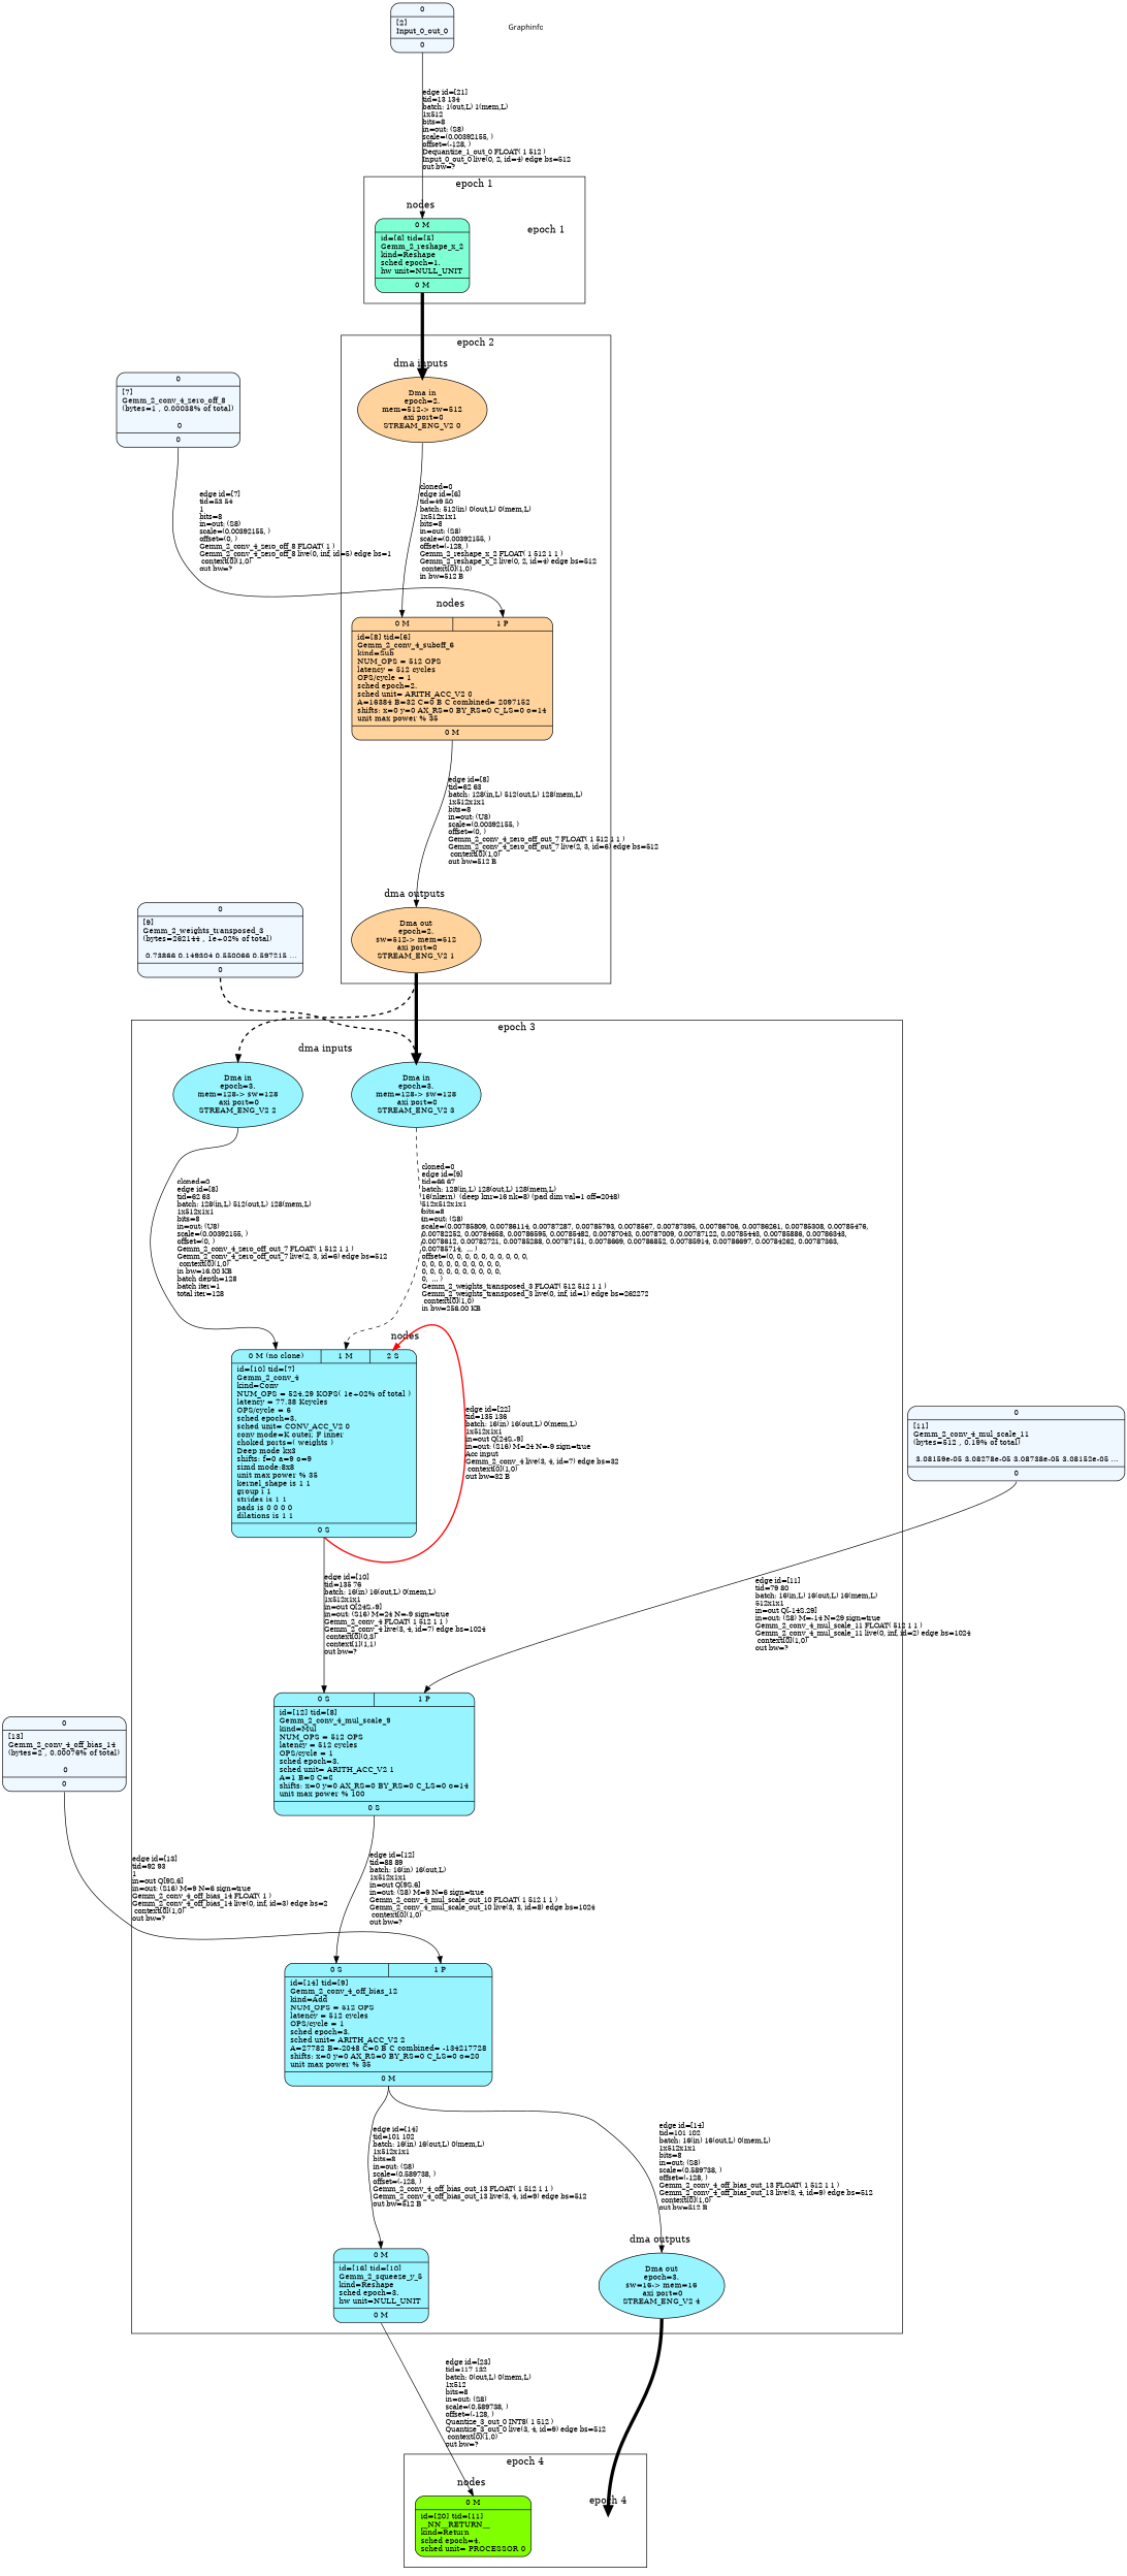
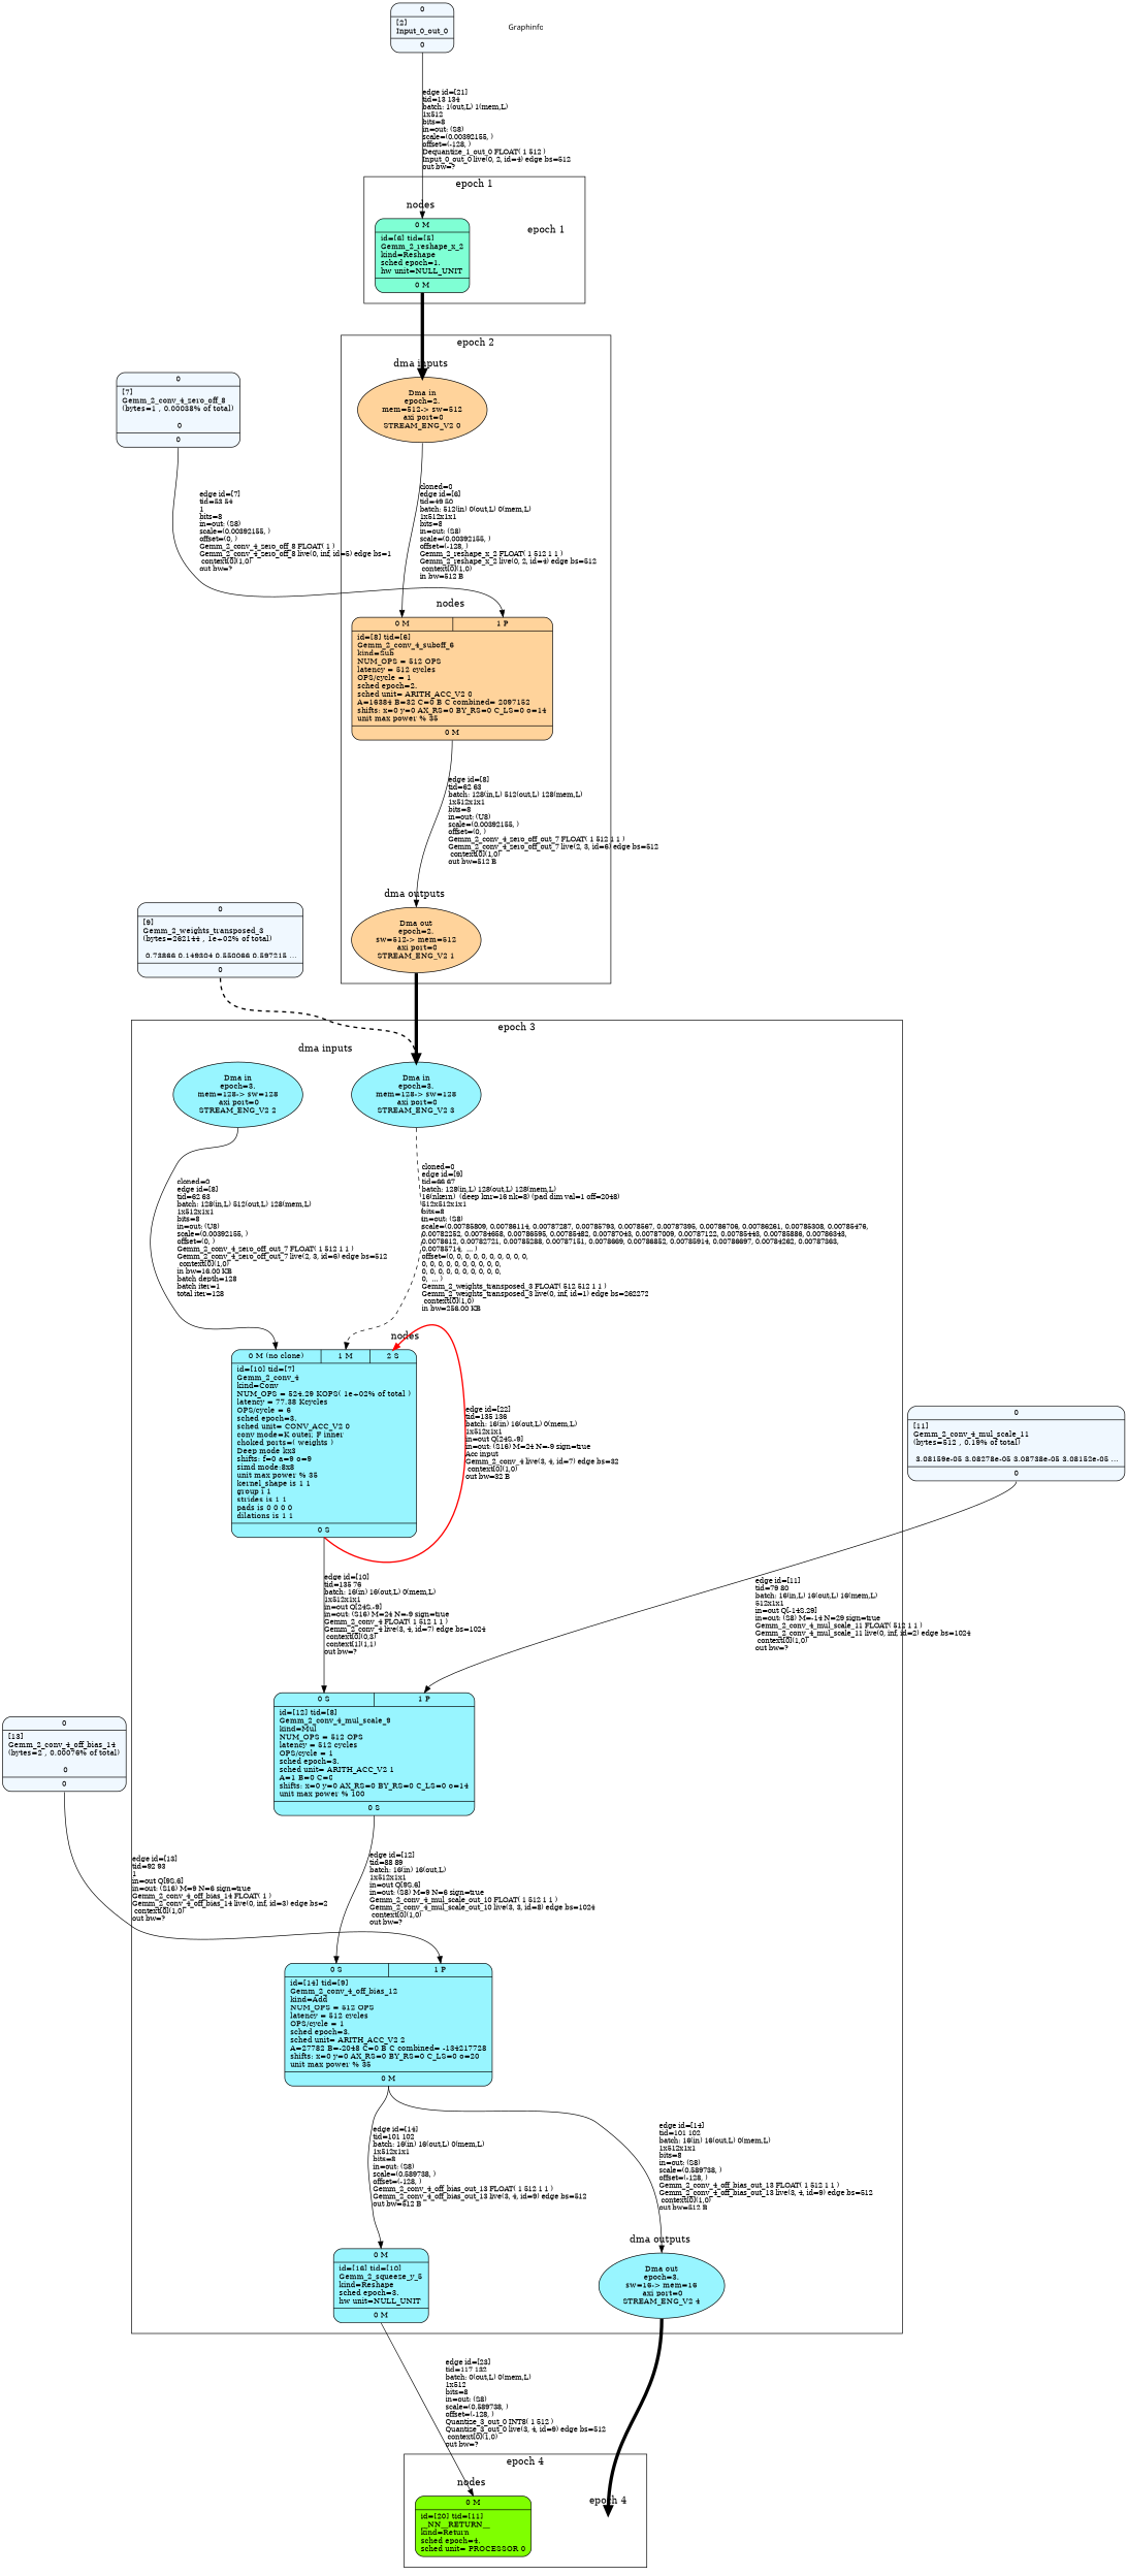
  digraph {
    compound=true
    fontsize=11
    nodesep=1
    rankdir=BU
    ranksep=1.5
    splines=spline
    node [fillcolor=cadetblue1 fontsize=11 shape=record style="rounded,filled"]
    edge [fontsize=10 headport=n tailport="o0:s"]
    n1 [fillcolor=aquamarine label="{ { < i0>  0 M } | id=[6] tid=[5]\lGemm_2_reshape_x_2\lkind=Reshape\lsched epoch=1.\lhw unit=NULL_UNIT\l | { < o0>  0 M } }"]
    dummy_1 [style=invis fillcolor="" shape=""]
    n3 [fillcolor=burlywood1 label="{ { < i0>  0 M  | < i1>  1 P } | id=[8] tid=[6]\lGemm_2_conv_4_suboff_6\lkind=Sub\lNUM_OPS = 512 OPS\llatency = 512 cycles\lOPS/cycle = 1\lsched epoch=2.\lsched unit= ARITH_ACC_V2 0\lA=16384 B=32 C=0 B C combined= 2097152\lshifts: x=0 y=0 AX_RS=0 BY_RS=0 C_LS=0 o=14\lunit max power % 35\l | { < o0>  0 M } }"]
    n4 [fillcolor=burlywood1 label="Dma in\nepoch=2.\nmem=512-> sw=512\n axi port=0\nSTREAM_ENG_V2 0" shape=ellipse width=0.1]
    n5 [fillcolor=burlywood1 label="Dma out\nepoch=2.\nsw=512-> mem=512\n axi port=0\nSTREAM_ENG_V2 1" shape=ellipse width=0.1]
    n6 [label="{ { < i0>  0 M (no clone)  | < i1>  1 M  | < i2>  2 S } | id=[10] tid=[7]\lGemm_2_conv_4\lkind=Conv\lNUM_OPS = 524.29 KOPS( 1e+02% of total )\llatency = 77.38 Kcycles\lOPS/cycle = 6\lsched epoch=3.\lsched unit= CONV_ACC_V2 0\lconv mode=K outer, F inner\lchoked ports=( weights  )\lDeep mode kx3\lshifts: f=0 a=9 o=9\lsimd mode:8x8\lunit max power % 35\lkernel_shape is 1 1\lgroup i 1\lstrides is 1 1\lpads is 0 0 0 0\ldilations is 1 1\l | { < o0>  0 S } }"]
    n7 [label="{ { < i0>  0 S  | < i1>  1 P } | id=[12] tid=[8]\lGemm_2_conv_4_mul_scale_9\lkind=Mul\lNUM_OPS = 512 OPS\llatency = 512 cycles\lOPS/cycle = 1\lsched epoch=3.\lsched unit= ARITH_ACC_V2 1\lA=1 B=0 C=0\lshifts: x=0 y=0 AX_RS=0 BY_RS=0 C_LS=0 o=14\lunit max power % 100\l | { < o0>  0 S } }"]
    n8 [label="{ { < i0>  0 S  | < i1>  1 P } | id=[14] tid=[9]\lGemm_2_conv_4_off_bias_12\lkind=Add\lNUM_OPS = 512 OPS\llatency = 512 cycles\lOPS/cycle = 1\lsched epoch=3.\lsched unit= ARITH_ACC_V2 2\lA=27782 B=-2048 C=0 B C combined= -134217728\lshifts: x=0 y=0 AX_RS=0 BY_RS=0 C_LS=0 o=20\lunit max power % 35\l | { < o0>  0 M } }"]
    n9 [label="{ { < i0>  0 M } | id=[16] tid=[10]\lGemm_2_squeeze_y_5\lkind=Reshape\lsched epoch=3.\lhw unit=NULL_UNIT\l | { < o0>  0 M } }"]
    n10 [label="Dma in\nepoch=3.\nmem=128-> sw=128\n axi port=0\nSTREAM_ENG_V2 3" shape=ellipse width=0.1]
    n11 [label="Dma in\nepoch=3.\nmem=128-> sw=128\n axi port=0\nSTREAM_ENG_V2 2" shape=ellipse width=0.1]
    n12 [label="Dma out\nepoch=3.\nsw=16-> mem=16\n axi port=0\nSTREAM_ENG_V2 4" shape=ellipse width=0.1]
    n13 [fillcolor=chartreuse label="{ { < i0>  0 M } | id=[20] tid=[11]\l__NN__RETURN__\lkind=Return\lsched epoch=4.\lsched unit= PROCESSOR 0\l}"]
    dummy_4 [style=invis fillcolor="" shape=""]
    Graphinfo [color=black fontname="Arial-Bold" shape=plaintext style=rounded fillcolor=""]
    n16 [fillcolor=aliceblue label="{ { <i0> 0} |  [13]\lGemm_2_conv_4_off_bias_14\l(bytes=2 , 0.00076% of total)\l\l 0 | { <o0> 0} }"]
    n17 [fillcolor=aliceblue label="{ { <i0> 0} |  [2]\lInput_0_out_0 | { <o0> 0} }"]
    n18 [fillcolor=aliceblue label="{ { <i0> 0} |  [9]\lGemm_2_weights_transposed_3\l(bytes=262144 , 1e+02% of total)\l\l 0.73866 0.149304 0.550066 0.597215 ... | { <o0> 0} }"]
    n19 [fillcolor=aliceblue label="{ { <i0> 0} |  [11]\lGemm_2_conv_4_mul_scale_11\l(bytes=512 , 0.19% of total)\l\l 3.08159e-05 3.08278e-05 3.08738e-05 3.08152e-05 ... | { <o0> 0} }"]
    n20 [fillcolor=aliceblue label="{ { <i0> 0} |  [7]\lGemm_2_conv_4_zero_off_8\l(bytes=1 , 0.00038% of total)\l\l 0 | { <o0> 0} }"]
    subgraph cluster_1 {
      fontsize=14
      label="epoch 1"
      subgraph cluster_2 {
        fontsize=14
        label="epoch 1"
        peripheries=0
        dummy_1
      }
      subgraph cluster_3 {
        fontsize=14
        label="nodes "
        peripheries=0
        n1
      }
    }
    subgraph cluster_4 {
      fontsize=14
      label="epoch 2"
      subgraph cluster_5 {
        fontsize=14
        label="nodes "
        peripheries=0
        n3
      }
      subgraph cluster_6 {
        fontsize=14
        label="dma inputs "
        peripheries=0
        n4
      }
      subgraph cluster_7 {
        fontsize=14
        label="dma outputs "
        peripheries=0
        n5
      }
    }
    subgraph cluster_8 {
      fontsize=14
      label="epoch 3"
      subgraph cluster_9 {
        fontsize=14
        label="nodes "
        peripheries=0
        n6
        n7
        n8
        n9
      }
      subgraph cluster_10 {
        fontsize=14
        label="dma inputs "
        peripheries=0
        n10
        n11
      }
      subgraph cluster_11 {
        fontsize=14
        label="dma outputs "
        peripheries=0
        n12
      }
    }
    subgraph cluster_12 {
      fontsize=14
      label="epoch 4"
      subgraph cluster_13 {
        fontsize=14
        label="nodes "
        peripheries=0
        n13
      }
      subgraph cluster_14 {
        fontsize=14
        label="epoch 4"
        peripheries=0
        dummy_4
      }
    }
    n1 -> n4 [penwidth=5 strength=1000 tailport=s]
    n1 -> n4 [penwidth=2 style=dashed]
    n3 -> n5 [label="edge id=[8]\ltid=62 63\lbatch: 128(in,L) 512(out,L) 128(mem,L) \l1x512x1x1\lbits=8\lin=out: (U8)\lscale=(0.00392155, )\loffset=(0, )\lGemm_2_conv_4_zero_off_out_7 FLOAT( 1 512 1 1 )\lGemm_2_conv_4_zero_off_out_7 live(2, 3, id=6) edge bs=512\l context[0](1,0)\lout bw=512 B\l"]
    n4 -> n3 [headport="i0:n" label="cloned=0\ledge id=[6]\ltid=49 50\lbatch: 512(in) 0(out,L) 0(mem,L) \l1x512x1x1\lbits=8\lin=out: (S8)\lscale=(0.00392155, )\loffset=(-128, )\lGemm_2_reshape_x_2 FLOAT( 1 512 1 1 )\lGemm_2_reshape_x_2 live(0, 2, id=4) edge bs=512\l context[0](1,0)\lin bw=512 B\l" tailport=s]
    n5 -> n10 [penwidth=5 strength=1000 tailport=s]
-   n5 -> n11 [penwidth=2 style=dashed tailport=s]
    n6 -> n6 [color=red headport="i2:n" label="edge id=[22]\ltid=135 136\lbatch: 16(in) 16(out,L) 0(mem,L) \l1x512x1x1\lin=out Q[24S.-9]\lin=out: (S16) M=24 N=-9 sign=true\lAcc input\lGemm_2_conv_4 live(3, 4, id=7) edge bs=32\l context[0](1,0)\lout bw=32 B\l" penwidth=2]
    n6 -> n7 [headport="i0:n" label="edge id=[10]\ltid=135 76\lbatch: 16(in) 16(out,L) 0(mem,L) \l1x512x1x1\lin=out Q[24S.-9]\lin=out: (S16) M=24 N=-9 sign=true\lGemm_2_conv_4 FLOAT( 1 512 1 1 )\lGemm_2_conv_4 live(3, 4, id=7) edge bs=1024\l context[0](0,3)\l context[1](1,1)\lout bw=?\l"]
    n7 -> n8 [headport="i0:n" label="edge id=[12]\ltid=88 89\lbatch: 16(in) 16(out,L) \l1x512x1x1\lin=out Q[9S.6]\lin=out: (S8) M=9 N=6 sign=true\lGemm_2_conv_4_mul_scale_out_10 FLOAT( 1 512 1 1 )\lGemm_2_conv_4_mul_scale_out_10 live(3, 3, id=8) edge bs=1024\l context[0](1,0)\lout bw=?\l"]
    n8 -> n9 [headport="i0:n" label="edge id=[14]\ltid=101 102\lbatch: 16(in) 16(out,L) 0(mem,L) \l1x512x1x1\lbits=8\lin=out: (S8)\lscale=(0.589738, )\loffset=(-128, )\lGemm_2_conv_4_off_bias_out_13 FLOAT( 1 512 1 1 )\lGemm_2_conv_4_off_bias_out_13 live(3, 4, id=9) edge bs=512\lout bw=512 B\l"]
    n8 -> n12 [label="edge id=[14]\ltid=101 102\lbatch: 16(in) 16(out,L) 0(mem,L) \l1x512x1x1\lbits=8\lin=out: (S8)\lscale=(0.589738, )\loffset=(-128, )\lGemm_2_conv_4_off_bias_out_13 FLOAT( 1 512 1 1 )\lGemm_2_conv_4_off_bias_out_13 live(3, 4, id=9) edge bs=512\l context[0](1,0)\lout bw=512 B\l"]
    n9 -> n13 [headport="i0:n" label="edge id=[23]\ltid=117 132\lbatch: 0(out,L) 0(mem,L) \l1x512\lbits=8\lin=out: (S8)\lscale=(0.589738, )\loffset=(-128, )\lQuantize_3_out_0 INT8( 1 512 )\lQuantize_3_out_0 live(3, 4, id=9) edge bs=512\l context[0](1,0)\lout bw=?\l"]
    n10 -> n6 [headport="i1:n" label="cloned=0\ledge id=[9]\ltid=66 67\lbatch: 128(in,L) 128(out,L) 128(mem,L) \l16(nkern)  (deep knr=16 nk=8) (pad dim val=1 off=2048)\l512x512x1x1\lbits=8\lin=out: (S8)\lscale=(0.00785809, 0.00786114, 0.00787287, 0.00785793, 0.0078567, 0.00787395, 0.00786706, 0.00786261, 0.00785308, 0.00785476, \l0.00782252, 0.00784658, 0.00786595, 0.00785482, 0.00787043, 0.00787009, 0.00787122, 0.00785443, 0.00785886, 0.00786343, \l0.0078612, 0.00782721, 0.00785288, 0.00787151, 0.0078669, 0.00786852, 0.00785914, 0.00786697, 0.00784262, 0.00787363, \l0.00785714,  ... )\loffset=(0, 0, 0, 0, 0, 0, 0, 0, 0, 0, \l0, 0, 0, 0, 0, 0, 0, 0, 0, 0, \l0, 0, 0, 0, 0, 0, 0, 0, 0, 0, \l0,  ... )\lGemm_2_weights_transposed_3 FLOAT( 512 512 1 1 )\lGemm_2_weights_transposed_3 live(0, inf, id=1) edge bs=262272\l context[0](1,0)\lin bw=256.00 KB\l" style=dashed tailport=s]
    n11 -> n6 [headport="i0:n" label="cloned=0\ledge id=[8]\ltid=62 63\lbatch: 128(in,L) 512(out,L) 128(mem,L) \l1x512x1x1\lbits=8\lin=out: (U8)\lscale=(0.00392155, )\loffset=(0, )\lGemm_2_conv_4_zero_off_out_7 FLOAT( 1 512 1 1 )\lGemm_2_conv_4_zero_off_out_7 live(2, 3, id=6) edge bs=512\l context[0](1,0)\lin bw=16.00 KB\lbatch depth=128\lbatch iter=1\ltotal iter=128\l" tailport=s]
    n12 -> dummy_4 [penwidth=5 strength=1000 tailport=s]
    n16 -> n8 [headport="i1:n" label="edge id=[13]\ltid=92 93\l1\lin=out Q[9S.6]\lin=out: (S16) M=9 N=6 sign=true\lGemm_2_conv_4_off_bias_14 FLOAT( 1 )\lGemm_2_conv_4_off_bias_14 live(0, inf, id=3) edge bs=2\l context[0](1,0)\lout bw=?\l"]
    n17 -> n1 [headport="i0:n" label="edge id=[21]\ltid=13 134\lbatch: 1(out,L) 1(mem,L) \l1x512\lbits=8\lin=out: (S8)\lscale=(0.00392155, )\loffset=(-128, )\lDequantize_1_out_0 FLOAT( 1 512 )\lInput_0_out_0 live(0, 2, id=4) edge bs=512\lout bw=?\l"]
    n18 -> n10 [penwidth=2 style=dashed]
    n19 -> n7 [headport="i1:n" label="edge id=[11]\ltid=79 80\lbatch: 16(in,L) 16(out,L) 16(mem,L) \l512x1x1\lin=out Q[-14S.29]\lin=out: (S8) M=-14 N=29 sign=true\lGemm_2_conv_4_mul_scale_11 FLOAT( 512 1 1 )\lGemm_2_conv_4_mul_scale_11 live(0, inf, id=2) edge bs=1024\l context[0](1,0)\lout bw=?\l"]
    n20 -> n3 [headport="i1:n" label="edge id=[7]\ltid=53 54\l1\lbits=8\lin=out: (S8)\lscale=(0.00392155, )\loffset=(0, )\lGemm_2_conv_4_zero_off_8 FLOAT( 1 )\lGemm_2_conv_4_zero_off_8 live(0, inf, id=5) edge bs=1\l context[0](1,0)\lout bw=?\l"]
  }
